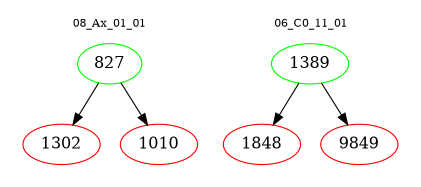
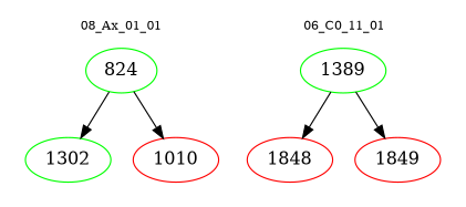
  digraph {
    node [color=red]
    edge [color=black]
-   n1 [color=green label=827]
-   n2 [label=1302]
+   n1 [color=green label=824]
+   n2 [color=green label=1302]
    n3 [label=1010]
    n4 [color=green label=1389]
    n5 [label=1848]
-   n6 [label=9849]
+   n6 [label=1849]
    subgraph cluster_1 {
      color=white
      fontsize=10
      label="08_Ax_01_01"
      n1
      n2
      n3
    }
    subgraph cluster_2 {
      color=white
      fontsize=10
      label="06_C0_11_01"
      n4
      n5
      n6
    }
    n1 -> n2
    n1 -> n3
    n4 -> n5
    n4 -> n6
  }
